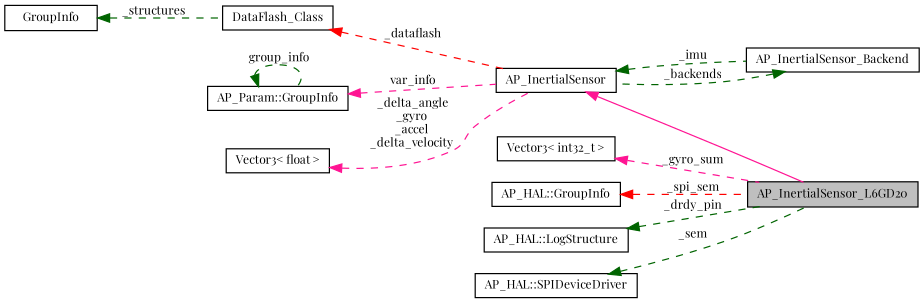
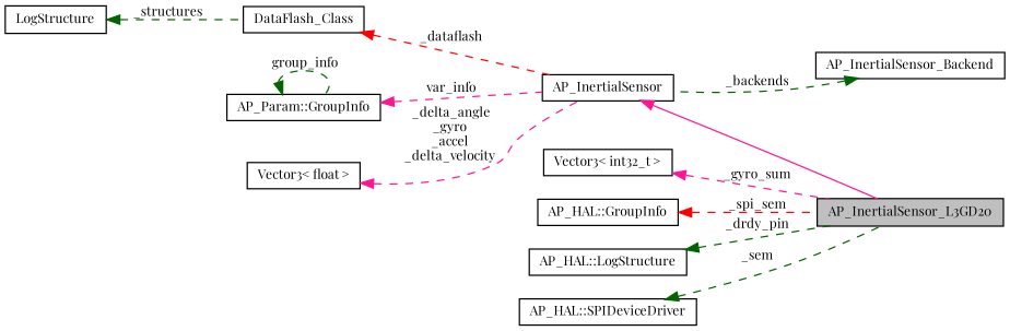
  digraph {
    fontname="Playfair Display"
    rankdir=LR
    node [color=black fillcolor=white fontname="Playfair Display" fontsize=10 shape=record style=filled]
    edge [color=darkgreen dir=back fontname="Playfair Display" fontsize=10 labelfontname=Helvetica labelfontsize=10 style=dashed]
-   n1 [fillcolor=grey75 fontcolor=black height=0.2 label=AP_InertialSensor_L6GD20 width=0.4]
+   n1 [fillcolor=grey75 fontcolor=black height=0.2 label=AP_InertialSensor_L3GD20 width=0.4]
    n2 [height=0.2 label=AP_InertialSensor width=0.4]
    n3 [height=0.2 label=AP_InertialSensor_Backend width=0.4]
    n4 [height=0.2 label=DataFlash_Class width=0.4]
-   n5 [height=0.2 label=GroupInfo width=0.4]
+   n5 [height=0.2 label=LogStructure width=0.4]
    n6 [height=0.2 label="AP_Param::GroupInfo" width=0.4]
    n7 [height=0.2 label="Vector3\< float \>" width=0.4]
    n8 [height=0.2 label="Vector3\< int32_t \>" width=0.4]
    n9 [height=0.2 label="AP_HAL::GroupInfo" width=0.4]
    n10 [height=0.2 label="AP_HAL::LogStructure" width=0.4]
    n11 [height=0.2 label="AP_HAL::SPIDeviceDriver" width=0.4]
    n2 -> n1 [color=deeppink style=solid]
-   n2 -> n3 [label=" _imu"]
    n3 -> n2 [label=" _backends"]
    n4 -> n2 [color=red label=" _dataflash"]
    n5 -> n4 [label=" _structures"]
    n6 -> n2 [color=deeppink label=" var_info"]
    n6 -> n6 [label=" group_info"]
    n7 -> n2 [color=deeppink label=" _delta_angle\n_gyro\n_accel\n_delta_velocity"]
    n8 -> n1 [color=deeppink label=" _gyro_sum"]
    n9 -> n1 [color=red label=" _spi_sem"]
    n10 -> n1 [label=" _drdy_pin"]
    n11 -> n1 [label=" _sem"]
  }
